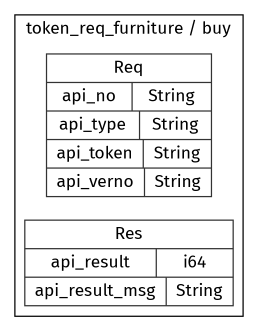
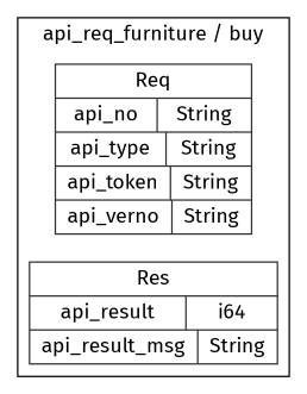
  digraph {
    rankdir=LR
    fontname="Fira Sans"
    node [color=gray20 shape=record style=solid fontname="Fira Sans"]
    n1 [label="<Req> Req  | { api_no | <api_no> String } | { api_type | <api_type> String } | { api_token | <api_token> String } | { api_verno | <api_verno> String }"]
    n2 [label="<Res> Res  | { api_result | <api_result> i64 } | { api_result_msg | <api_result_msg> String }"]
    subgraph cluster_1 {
-     label="token_req_furniture / buy"
+     label="api_req_furniture / buy"
      n1
      n2
    }
  }
